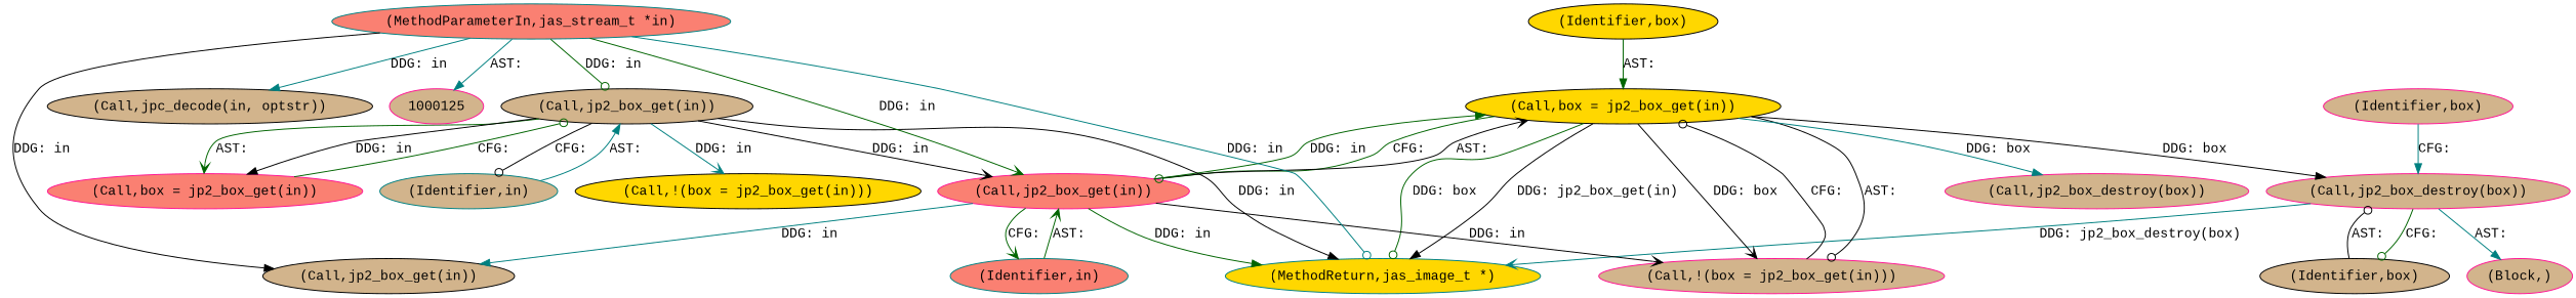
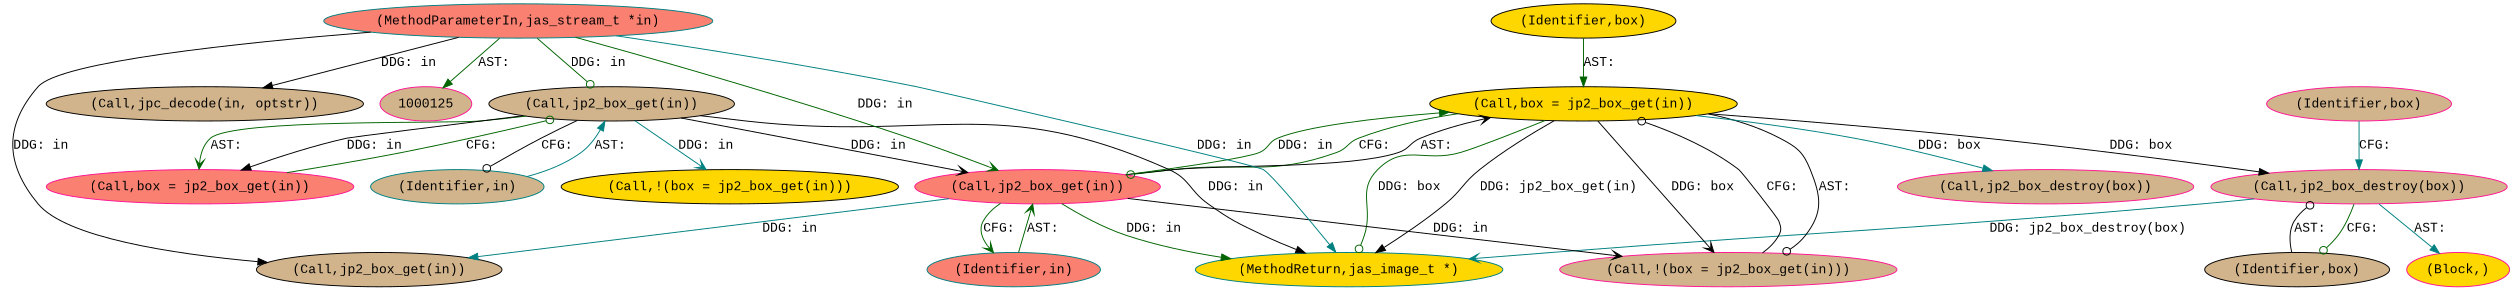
  digraph {
    fontname="Liberation Mono"
    node [color=deeppink fillcolor=tan fontname="Liberation Mono" style=filled]
    edge [arrowhead=normal color=black fontname="Liberation Mono"]
    n1 [label="(Call,jp2_box_destroy(box))"]
    n2 [color=black label="(Identifier,box)"]
    n3 [color=teal fillcolor=gold label="(MethodReturn,jas_image_t *)"]
-   n4 [label="(Block,)"]
+   n4 [fillcolor=gold label="(Block,)"]
    n5 [color=black fillcolor=gold label="(Call,box = jp2_box_get(in))"]
    n6 [fillcolor=salmon label="(Call,jp2_box_get(in))"]
    n7 [label="(Call,!(box = jp2_box_get(in)))"]
    n8 [label="(Call,jp2_box_destroy(box))"]
    n9 [color=black label="(Call,jp2_box_get(in))"]
    n10 [color=teal fillcolor=salmon label="(Identifier,in)"]
    n11 [color=black label="(Call,jp2_box_get(in))"]
    n12 [color=black fillcolor=gold label="(Call,!(box = jp2_box_get(in)))"]
    n13 [color=teal label="(Identifier,in)"]
    n14 [fillcolor=salmon label="(Call,box = jp2_box_get(in))"]
    n15 [color=teal fillcolor=salmon label="(MethodParameterIn,jas_stream_t *in)"]
    n16 [color=black label="(Call,jpc_decode(in, optstr))"]
    1000125
    n18 [color=black fillcolor=gold label="(Identifier,box)"]
    n19 [label="(Identifier,box)"]
    n1 -> n2 [arrowhead=odot color=darkgreen label="CFG: "]
    n1 -> n3 [arrowhead=vee color=teal label="DDG: jp2_box_destroy(box)"]
    n1 -> n4 [color=teal label="AST: "]
    n2 -> n1 [arrowhead=odot label="AST: "]
    n5 -> n1 [label="DDG: box"]
    n5 -> n3 [label="DDG: jp2_box_get(in)"]
    n5 -> n3 [arrowhead=odot color=darkgreen label="DDG: box"]
    n5 -> n6 [arrowhead=odot color=darkgreen label="CFG: "]
    n5 -> n7 [arrowhead=odot label="AST: "]
    n5 -> n7 [arrowhead=vee label="DDG: box"]
    n5 -> n8 [color=teal label="DDG: box"]
    n6 -> n3 [color=darkgreen label="DDG: in"]
    n6 -> n5 [arrowhead=vee label="AST: "]
    n6 -> n5 [color=darkgreen label="DDG: in"]
    n6 -> n7 [arrowhead=vee label="DDG: in"]
    n6 -> n9 [color=teal label="DDG: in"]
    n6 -> n10 [arrowhead=vee color=darkgreen label="CFG: "]
    n7 -> n5 [arrowhead=odot label="CFG: "]
    n10 -> n6 [arrowhead=vee color=darkgreen label="AST: "]
    n11 -> n3 [label="DDG: in"]
    n11 -> n6 [arrowhead=vee label="DDG: in"]
    n11 -> n12 [arrowhead=vee color=teal label="DDG: in"]
    n11 -> n13 [arrowhead=odot label="CFG: "]
    n11 -> n14 [arrowhead=vee color=darkgreen label="AST: "]
    n11 -> n14 [label="DDG: in"]
    n13 -> n11 [color=teal label="AST: "]
    n14 -> n11 [arrowhead=odot color=darkgreen label="CFG: "]
-   n15 -> n3 [arrowhead=odot color=teal label="DDG: in"]
+   n15 -> n3 [color=teal label="DDG: in"]
    n15 -> n6 [arrowhead=vee color=darkgreen label="DDG: in"]
    n15 -> n9 [label="DDG: in"]
    n15 -> n11 [arrowhead=odot color=darkgreen label="DDG: in"]
-   n15 -> n16 [color=teal label="DDG: in"]
-   n15 -> 1000125 [color=teal label="AST: "]
+   n15 -> n16 [label="DDG: in"]
+   n15 -> 1000125 [color=darkgreen label="AST: "]
    n18 -> n5 [color=darkgreen label="AST: "]
    n19 -> n1 [color=teal label="CFG: "]
  }
